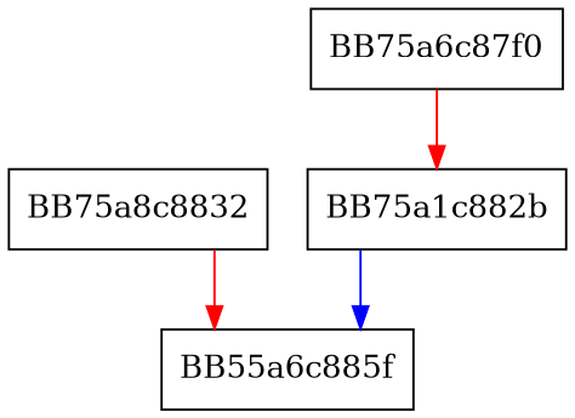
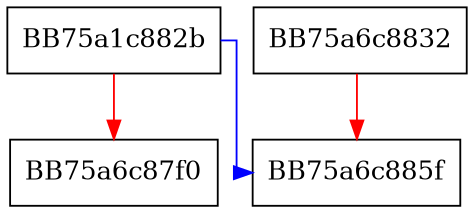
  digraph {
    splines=ortho
    node [shape=box]
    edge [color=red]
    n1 [label=BB75a1c882b]
    BB75a6c87f0
-   BB75a6c8832 [label=BB75a8c8832]
-   BB75a6c885f [label=BB55a6c885f]
+   BB75a6c8832
+   BB75a6c885f
    n1 -> BB75a6c885f [color=blue]
-   BB75a6c87f0 -> n1
+   n1 -> BB75a6c87f0
    BB75a6c8832 -> BB75a6c885f
  }
